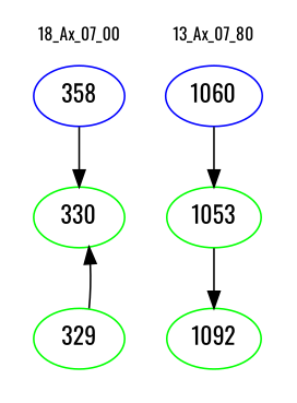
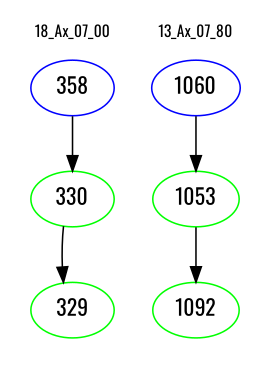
  digraph {
    fontname=Oswald
    node [color=green fontname=Oswald]
    edge [color=black fontname=Oswald]
    n1 [color=blue label=358]
    n2 [label=330]
    n3 [label=329]
    n4 [color=blue label=1060]
    n5 [label=1053]
    n6 [label=1092]
    subgraph cluster_1 {
      color=white
      fontsize=10
      label="18_Ax_07_00"
      n1
      n2
      n3
    }
    subgraph cluster_2 {
      color=white
      fontsize=10
      label="13_Ax_07_80"
      n4
      n5
      n6
    }
    n1 -> n2
-   n3 -> n2
+   n2 -> n3
    n4 -> n5
    n5 -> n6
  }
